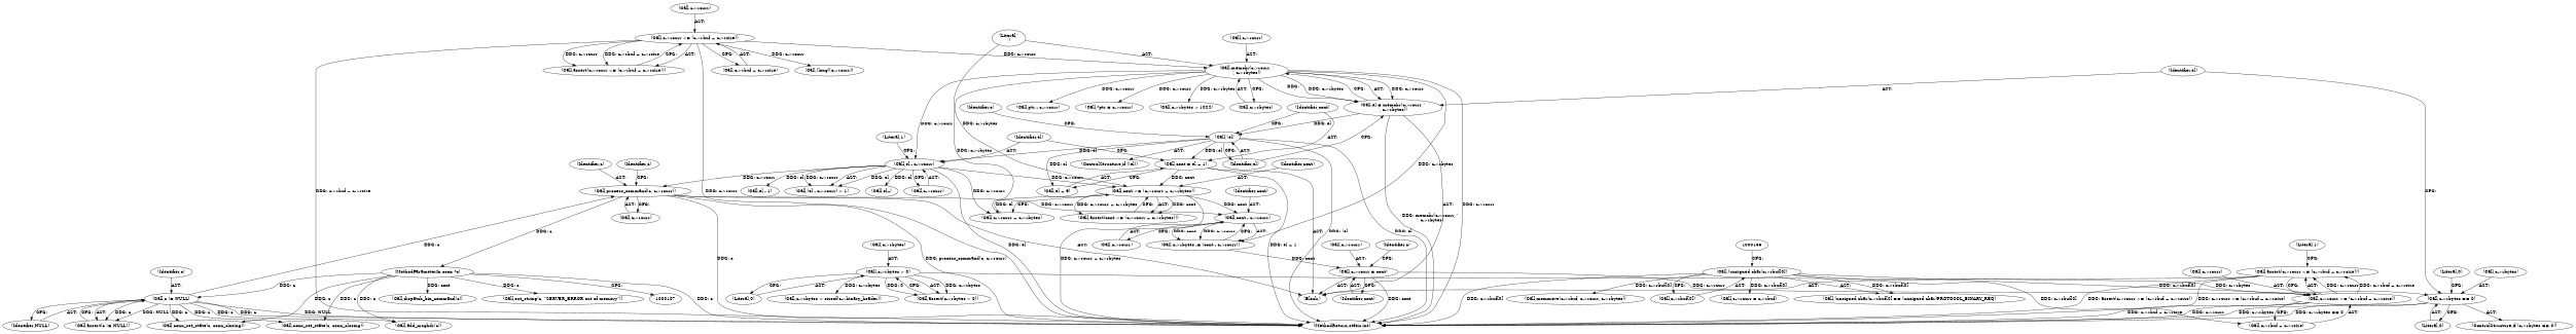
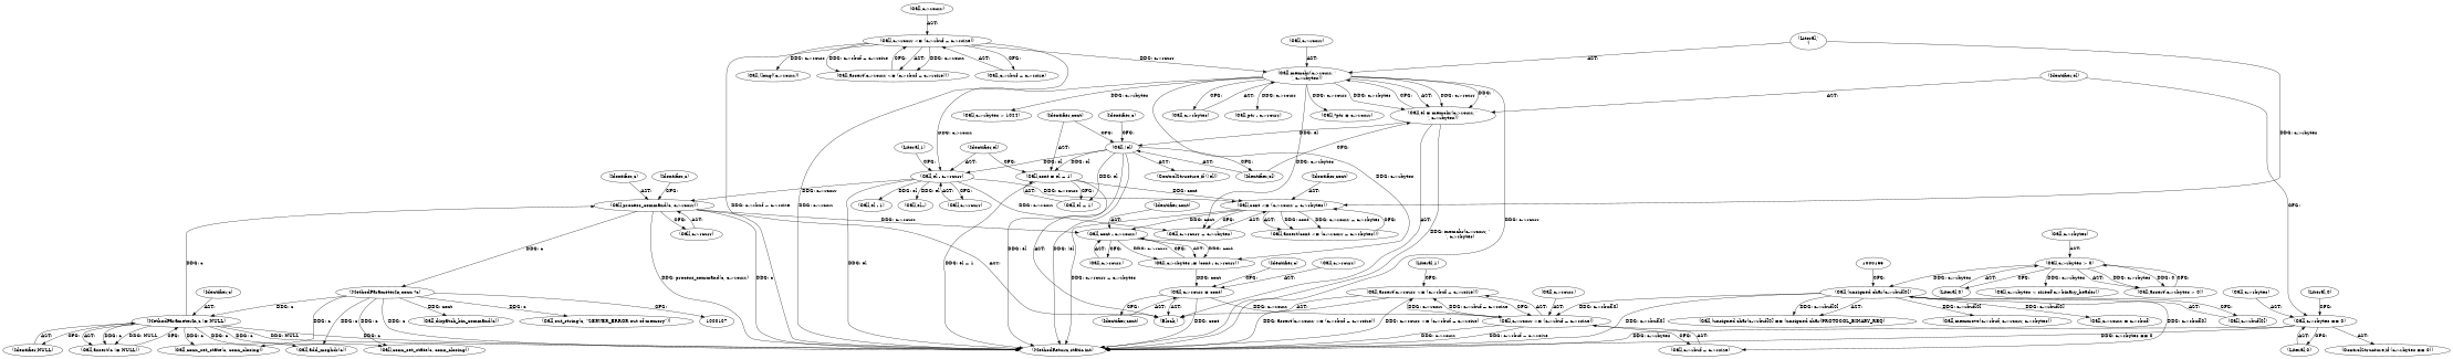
  digraph {
    n1 [label="(Call,assert(c->rcurr <= (c->rbuf + c->rsize)))"]
    n2 [label="(Call,c->rcurr <= (c->rbuf + c->rsize))"]
    n3 [label="(MethodReturn,static int)"]
    n4 [label="(Block,)"]
    n5 [label="(Call,c->rbuf + c->rsize)"]
    n6 [label="(Call,c->rcurr = cont)"]
    n7 [label="(Identifier,cont)"]
    n8 [label="(Call,cont - c->rcurr)"]
    n9 [label="(Call,c->rbytes -= (cont - c->rcurr))"]
    n10 [label="(Call,c->rcurr)"]
    n11 [label="(Call,cont <= (c->rcurr + c->rbytes))"]
    n12 [label="(Call,c->rcurr + c->rbytes)"]
    n13 [label="(Call,assert(cont <= (c->rcurr + c->rbytes)))"]
    n14 [label="(Call,cont = el + 1)"]
-   n15 [label="(Call,el + 9)"]
+   n15 [label="(Call,el + 1)"]
    n16 [label="(Call,!el)"]
    n17 [label="(Call,el - c->rcurr)"]
    n18 [label="(Identifier,el)"]
    n19 [label="(ControlStructure,if (!el))"]
    n20 [label="(Call,process_command(c, c->rcurr))"]
    n21 [label="(Call,el - 1)"]
-   n22 [label="(Call,(el - c->rcurr) > 1)"]
    n23 [label="(Call,el--)"]
    n24 [label="(Call,c->rcurr)"]
    n25 [label="(Call,el = memchr(c->rcurr, '\n', c->rbytes))"]
    n26 [label="(Call,memchr(c->rcurr, '\n', c->rbytes))"]
    n27 [label="(Call,ptr - c->rcurr)"]
    n28 [label="(Call,*ptr = c->rcurr)"]
    n29 [label="(Call,c->rbytes > 1024)"]
    n30 [label="(Call,c->rbytes)"]
    n31 [label="(Call,c->rcurr <= (c->rbuf + c->rsize))"]
    n32 [label="(Call,(long)(c->rcurr))"]
    n33 [label="(Call,c->rbuf + c->rsize)"]
    n34 [label="(Call,assert(c->rcurr <= (c->rbuf + c->rsize)))"]
    n35 [label="(Call,c->rbytes == 0)"]
    n36 [label="(Literal,0)"]
    n37 [label="(ControlStructure,if (c->rbytes == 0))"]
    n38 [label="(Call,c->rbytes > 0)"]
    n39 [label="(Call,assert(c->rbytes > 0))"]
    n40 [label="(Literal,0)"]
    n41 [label="(Call,c->rbytes < sizeof(c->binary_header))"]
    n42 [label="(Call,c->rcurr)"]
    n43 [label="(MethodParameterIn,conn *c)"]
-   n44 [label="(Call,c != NULL)"]
+   n44 [label="(MethodParameterIn,c != NULL)"]
    n45 [label="(Call,conn_set_state(c, conn_closing))"]
    n46 [label="(Identifier,NULL)"]
    n47 [label="(Call,conn_set_state(c, conn_closing))"]
    n48 [label="(Call,assert(c != NULL))"]
    n49 [label="(Call,add_msghdr(c))"]
    n50 [label="(Call,dispatch_bin_command(c))"]
    n51 [label="(Call,out_string(c, \"SERVER_ERROR out of memory\"))"]
    1000107
    n53 [label="(Call,(unsigned char)c->rbuf[0])"]
    n54 [label="(Call,memmove(c->rbuf, c->rcurr, c->rbytes))"]
    n55 [label="(Call,c->rbuf[0])"]
    n56 [label="(Call,c->rcurr = c->rbuf)"]
    n57 [label="(Call,(unsigned char)c->rbuf[0] == (unsigned char)PROTOCOL_BINARY_REQ)"]
    n58 [label="(Identifier,cont)"]
    n59 [label="(Literal,0)"]
    n60 [label="(Identifier,el)"]
    n61 [label="(Identifier,c)"]
    n62 [label="(Literal,'\n')"]
    n63 [label="(Identifier,cont)"]
    n64 [label="(Literal,1)"]
    n65 [label="(Identifier,c)"]
    n66 [label="(Call,c->rcurr)"]
    n67 [label="(Identifier,c)"]
    n68 [label="(Identifier,c)"]
    n69 [label="(Literal,1)"]
    n70 [label="(Call,c->rcurr)"]
    n71 [label="(Call,c->rcurr)"]
    n72 [label="(Call,c->rbytes)"]
    n73 [label="(Identifier,el)"]
    n74 [label="(Identifier,c)"]
    n75 [label="(Call,c->rbytes)"]
    n76 [label="(Identifier,cont)"]
    n77 [label="(Call,c->rcurr)"]
    1000155
    n1 -> n2 [label="CFG: "]
    n1 -> n3 [label="DDG: assert(c->rcurr <= (c->rbuf + c->rsize))"]
    n1 -> n3 [label="DDG: c->rcurr <= (c->rbuf + c->rsize)"]
    n1 -> n4 [label="AST: "]
    n2 -> n1 [label="AST: "]
    n2 -> n1 [label="DDG: c->rcurr"]
    n2 -> n1 [label="DDG: c->rbuf + c->rsize"]
    n2 -> n3 [label="DDG: c->rbuf + c->rsize"]
    n2 -> n3 [label="DDG: c->rcurr"]
    n2 -> n5 [label="CFG: "]
    n5 -> n2 [label="AST: "]
    n6 -> n2 [label="DDG: c->rcurr"]
    n6 -> n3 [label="DDG: cont"]
    n6 -> n4 [label="AST: "]
    n6 -> n7 [label="CFG: "]
    n7 -> n6 [label="AST: "]
    n8 -> n9 [label="AST: "]
    n8 -> n9 [label="DDG: cont"]
    n8 -> n9 [label="DDG: c->rcurr"]
    n8 -> n10 [label="CFG: "]
    n9 -> n6 [label="DDG: cont"]
    n9 -> n8 [label="CFG: "]
    n10 -> n8 [label="AST: "]
    n11 -> n3 [label="DDG: c->rcurr + c->rbytes"]
    n11 -> n8 [label="DDG: cont"]
    n11 -> n12 [label="CFG: "]
    n11 -> n13 [label="AST: "]
    n11 -> n13 [label="DDG: cont"]
    n11 -> n13 [label="DDG: c->rcurr + c->rbytes"]
-   n12 -> n11 [label="DDG: el"]
+   n12 -> n11 [label="AST: "]
    n13 -> n11 [label="CFG: "]
    n14 -> n3 [label="DDG: el + 1"]
    n14 -> n4 [label="AST: "]
    n14 -> n11 [label="DDG: cont"]
    n14 -> n15 [label="CFG: "]
    n15 -> n14 [label="AST: "]
    n16 -> n3 [label="DDG: el"]
    n16 -> n3 [label="DDG: !el"]
    n16 -> n14 [label="DDG: el"]
    n16 -> n15 [label="DDG: el"]
    n16 -> n17 [label="DDG: el"]
    n16 -> n18 [label="CFG: "]
    n16 -> n19 [label="AST: "]
    n17 -> n3 [label="DDG: el"]
    n17 -> n11 [label="DDG: c->rcurr"]
    n17 -> n12 [label="DDG: c->rcurr"]
    n17 -> n20 [label="DDG: c->rcurr"]
    n17 -> n21 [label="DDG: el"]
-   n17 -> n22 [label="AST: "]
-   n17 -> n22 [label="DDG: el"]
-   n17 -> n22 [label="DDG: c->rcurr"]
    n17 -> n23 [label="DDG: el"]
    n17 -> n24 [label="CFG: "]
    n18 -> n16 [label="AST: "]
    n18 -> n25 [label="CFG: "]
    n20 -> n3 [label="DDG: process_command(c, c->rcurr)"]
    n20 -> n3 [label="DDG: c"]
    n20 -> n4 [label="AST: "]
    n20 -> n8 [label="DDG: c->rcurr"]
    n20 -> n42 [label="CFG: "]
    n20 -> n43 [label="DDG: c"]
    n24 -> n17 [label="AST: "]
    n25 -> n3 [label="DDG: memchr(c->rcurr, '\n', c->rbytes)"]
    n25 -> n4 [label="AST: "]
    n25 -> n16 [label="DDG: el"]
    n25 -> n26 [label="CFG: "]
    n26 -> n3 [label="DDG: c->rcurr"]
    n26 -> n9 [label="DDG: c->rbytes"]
    n26 -> n12 [label="DDG: c->rbytes"]
    n26 -> n17 [label="DDG: c->rcurr"]
    n26 -> n25 [label="AST: "]
    n26 -> n25 [label="DDG: c->rcurr"]
    n26 -> n25 [label="DDG: '\n'"]
    n26 -> n25 [label="DDG: c->rbytes"]
    n26 -> n27 [label="DDG: c->rcurr"]
    n26 -> n28 [label="DDG: c->rcurr"]
    n26 -> n29 [label="DDG: c->rbytes"]
    n26 -> n30 [label="CFG: "]
    n30 -> n26 [label="AST: "]
    n31 -> n3 [label="DDG: c->rbuf + c->rsize"]
    n31 -> n3 [label="DDG: c->rcurr"]
    n31 -> n26 [label="DDG: c->rcurr"]
    n31 -> n32 [label="DDG: c->rcurr"]
    n31 -> n33 [label="CFG: "]
    n31 -> n34 [label="AST: "]
    n31 -> n34 [label="DDG: c->rcurr"]
    n31 -> n34 [label="DDG: c->rbuf + c->rsize"]
    n33 -> n31 [label="AST: "]
    n34 -> n31 [label="CFG: "]
    n35 -> n3 [label="DDG: c->rbytes"]
    n35 -> n3 [label="DDG: c->rbytes == 0"]
    n35 -> n36 [label="CFG: "]
    n35 -> n37 [label="AST: "]
    n36 -> n35 [label="AST: "]
-   n38 -> n35 [label="DDG: c->rbytes"]
+   n38 -> n53 [label="DDG: c->rbytes"]
    n38 -> n39 [label="AST: "]
    n38 -> n39 [label="DDG: c->rbytes"]
    n38 -> n39 [label="DDG: 0"]
    n38 -> n40 [label="CFG: "]
    n38 -> n41 [label="DDG: c->rbytes"]
    n39 -> n38 [label="CFG: "]
    n40 -> n38 [label="AST: "]
    n42 -> n20 [label="AST: "]
    n43 -> n3 [label="DDG: c"]
    n43 -> n44 [label="DDG: c"]
    n43 -> n45 [label="DDG: c"]
    n43 -> n47 [label="DDG: c"]
    n43 -> n49 [label="DDG: c"]
    n43 -> n50 [label="DDG: cont"]
    n43 -> n51 [label="DDG: c"]
    n43 -> 1000107 [label="CFG: "]
    n44 -> n3 [label="DDG: c"]
    n44 -> n3 [label="DDG: NULL"]
    n44 -> n20 [label="DDG: c"]
    n44 -> n45 [label="DDG: c"]
    n44 -> n46 [label="CFG: "]
    n44 -> n47 [label="DDG: c"]
    n44 -> n48 [label="AST: "]
    n44 -> n48 [label="DDG: c"]
    n44 -> n48 [label="DDG: NULL"]
    n44 -> n49 [label="DDG: c"]
    n46 -> n44 [label="AST: "]
    n48 -> n44 [label="CFG: "]
    n53 -> n2 [label="DDG: c->rbuf[0]"]
    n53 -> n3 [label="DDG: c->rbuf[0]"]
    n53 -> n5 [label="DDG: c->rbuf[0]"]
    n53 -> n54 [label="DDG: c->rbuf[0]"]
    n53 -> n55 [label="CFG: "]
    n53 -> n56 [label="DDG: c->rbuf[0]"]
    n53 -> n57 [label="AST: "]
    n53 -> n57 [label="DDG: c->rbuf[0]"]
    n55 -> n53 [label="AST: "]
    n58 -> n11 [label="AST: "]
    n59 -> n35 [label="CFG: "]
    n60 -> n14 [label="CFG: "]
    n60 -> n17 [label="AST: "]
    n61 -> n20 [label="AST: "]
    n62 -> n11 [label="DDG: c->rbytes"]
    n62 -> n26 [label="AST: "]
    n63 -> n14 [label="AST: "]
    n63 -> n16 [label="CFG: "]
    n64 -> n17 [label="CFG: "]
    n65 -> n6 [label="CFG: "]
    n66 -> n6 [label="AST: "]
    n67 -> n16 [label="CFG: "]
    n68 -> n20 [label="CFG: "]
    n69 -> n1 [label="CFG: "]
    n70 -> n26 [label="AST: "]
    n71 -> n31 [label="AST: "]
    n72 -> n38 [label="AST: "]
    n73 -> n25 [label="AST: "]
    n73 -> n35 [label="CFG: "]
    n74 -> n44 [label="AST: "]
    n75 -> n35 [label="AST: "]
    n76 -> n8 [label="AST: "]
    n77 -> n2 [label="AST: "]
    1000155 -> n53 [label="CFG: "]
  }
